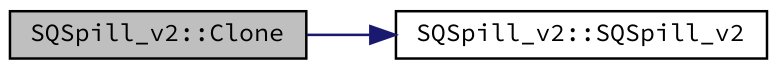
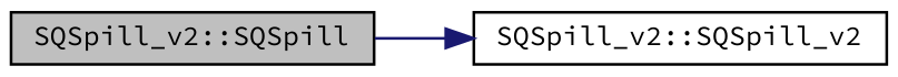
  digraph {
    rankdir=LR
    fontname="Source Code Pro"
    node [color=black fontname="Source Code Pro" fontsize=10 shape=record]
-   n1 [fillcolor=grey75 fontcolor=black height=0.2 label="SQSpill_v2::Clone" style=filled width=0.4]
+   n1 [fillcolor=grey75 fontcolor=black height=0.2 label="SQSpill_v2::SQSpill" style=filled width=0.4]
    n2 [height=0.2 label="SQSpill_v2::SQSpill_v2" width=0.4]
    n1 -> n2 [color=midnightblue fontname="Source Code Pro" fontsize=10 labelfontname=FreeSans labelfontsize=10 style=solid]
  }
